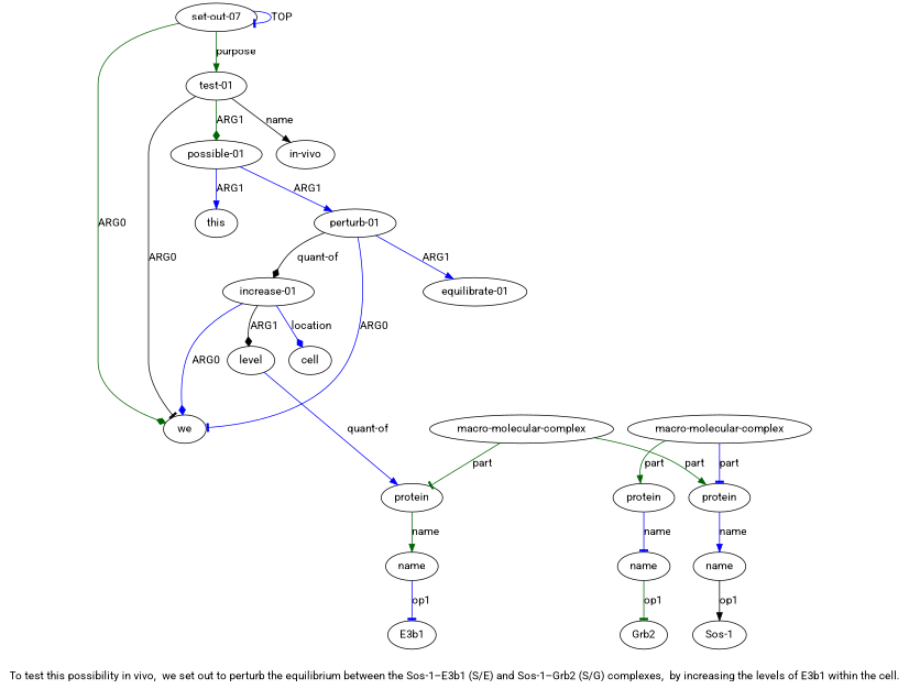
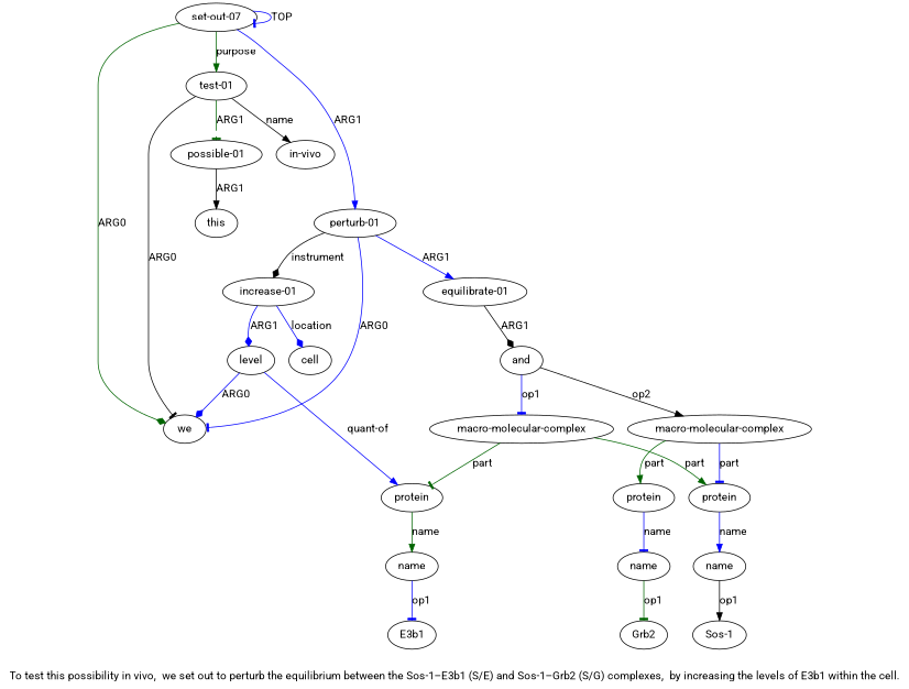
  digraph {
    fontname=Roboto
    label="To test this possibility in vivo,  we set out to perturb the equilibrium between the Sos-1–E3b1 (S/E) and Sos-1–Grb2 (S/G) complexes,  by increasing the levels of E3b1 within the cell."
    node [color=black fontname=Roboto gold_ind=-1 gold_label=protein test_ind=-1 test_label=protein]
    edge [arrowhead=normal color=blue fontname=Roboto gold_label=ARG1 test_label=ARG1]
    n1 [gold_label=Grb2 label=Grb2 test_label=Grb2]
    n2 [gold_label="Sos-1" label="Sos-1" test_label="Sos-1"]
    n3 [gold_label=E3b1 label=E3b1 test_label=E3b1]
    n4 [gold_ind=15 gold_label=cell label=cell test_ind=15 test_label=cell]
    n5 [gold_ind=14 gold_label=level label=level test_ind=14 test_label=level]
    n6 [gold_ind=8 label=protein test_ind=8]
    n7 [gold_ind=9 gold_label=name label=name test_ind=9 test_label=name]
    n8 [gold_ind=17 gold_label="possible-01" label="possible-01" test_ind=17 test_label="possible-01"]
    n9 [gold_ind=18 gold_label=this label=this test_ind=18 test_label=this]
    n10 [gold_ind=16 gold_label="test-01" label="test-01" test_ind=16 test_label="test-01"]
    n11 [gold_ind=19 gold_label="in-vivo" label="in-vivo" test_ind=19 test_label="in-vivo"]
    n12 [gold_ind=1 gold_label=we label=we test_ind=1 test_label=we]
    n13 [gold_ind=11 label=protein test_ind=11]
    n14 [gold_ind=12 gold_label=name label=name test_ind=12 test_label=name]
    n15 [gold_ind=10 gold_label="macro-molecular-complex" label="macro-molecular-complex" test_ind=10 test_label="macro-molecular-complex"]
    n16 [gold_ind=6 label=protein test_ind=6]
    n17 [gold_ind=7 gold_label=name label=name test_ind=7 test_label=name]
    n18 [gold_ind=13 gold_label="increase-01" label="increase-01" test_ind=13 test_label="increase-01"]
    n19 [gold_ind=0 gold_label="set-out-07" label="set-out-07" test_ind=0 test_label="set-out-07"]
    n20 [gold_ind=2 gold_label="perturb-01" label="perturb-01" test_ind=2 test_label="perturb-01"]
    n21 [gold_ind=3 gold_label="equilibrate-01" label="equilibrate-01" test_ind=3 test_label="equilibrate-01"]
+   n22 [gold_ind=4 gold_label=and label=and test_ind=4 test_label=and]
    n23 [gold_ind=5 gold_label="macro-molecular-complex" label="macro-molecular-complex" test_ind=5 test_label="macro-molecular-complex"]
    n5 -> n6 [gold_label="quant-of" label="quant-of" test_label="quant-of"]
    n6 -> n7 [color=darkgreen gold_label=name label=name test_label=name]
    n7 -> n3 [arrowhead=tee gold_label=op1 label=op1 test_label=op1]
-   n8 -> n9 [label=ARG1]
-   n10 -> n8 [arrowhead=diamond color=darkgreen label=ARG1]
+   n8 -> n9 [color=black label=ARG1]
+   n10 -> n8 [arrowhead=tee color=darkgreen label=ARG1]
    n10 -> n11 [color=black gold_label=manner label=name test_label=manner]
    n10 -> n12 [arrowhead=tee color=black gold_label=ARG0 label=ARG0 test_label=ARG0]
    n13 -> n14 [arrowhead=tee gold_label=name label=name test_label=name]
    n14 -> n1 [arrowhead=tee color=darkgreen gold_label=op1 label=op1 test_label=op1]
    n15 -> n13 [color=darkgreen gold_label=part label=part test_label=part]
    n15 -> n16 [arrowhead=tee gold_label=part label=part test_label=part]
    n16 -> n17 [gold_label=name label=name test_label=name]
    n17 -> n2 [color=black gold_label=op1 label=op1 test_label=op1]
    n18 -> n4 [arrowhead=diamond gold_label=location label=location test_label=location]
-   n18 -> n5 [arrowhead=diamond color=black label=ARG1]
-   n18 -> n12 [arrowhead=diamond gold_label=ARG0 label=ARG0 test_label=ARG0]
+   n18 -> n5 [arrowhead=diamond label=ARG1]
+   n5 -> n12 [arrowhead=diamond gold_label=ARG0 label=ARG0 test_label=ARG0]
    n19 -> n10 [color=darkgreen gold_label=purpose label=purpose test_label=purpose]
    n19 -> n12 [arrowhead=diamond color=darkgreen gold_label=ARG0 label=ARG0 test_label=ARG0]
    n19 -> n19 [arrowhead=tee gold_label=TOP label=TOP test_label=TOP]
-   n8 -> n20 [label=ARG1]
+   n19 -> n20 [label=ARG1]
    n20 -> n12 [arrowhead=tee gold_label=ARG0 label=ARG0 test_label=ARG0]
-   n20 -> n18 [arrowhead=diamond color=black gold_label=instrument label="quant-of" test_label=instrument]
+   n20 -> n18 [arrowhead=diamond color=black gold_label=instrument label=instrument test_label=instrument]
    n20 -> n21 [label=ARG1]
+   n21 -> n22 [arrowhead=diamond color=black label=ARG1]
+   n22 -> n15 [color=black gold_label=op2 label=op2 test_label=op2]
+   n22 -> n23 [arrowhead=tee gold_label=op1 label=op1 test_label=op1]
    n23 -> n6 [arrowhead=tee color=darkgreen gold_label=part label=part test_label=part]
    n23 -> n16 [color=darkgreen gold_label=part label=part test_label=part]
  }
